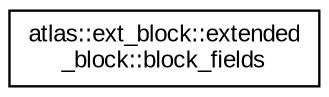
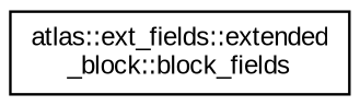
  digraph {
    rankdir=LR
    fontname="Liberation Sans"
-   n1 [color=black fillcolor=white fontname="Liberation Sans" fontsize=10 height=0.2 label="atlas::ext_block::extended\l_block::block_fields" shape=record style=filled width=0.4]
+   n1 [color=black fillcolor=white fontname="Liberation Sans" fontsize=10 height=0.2 label="atlas::ext_fields::extended\l_block::block_fields" shape=record style=filled width=0.4]
  }
